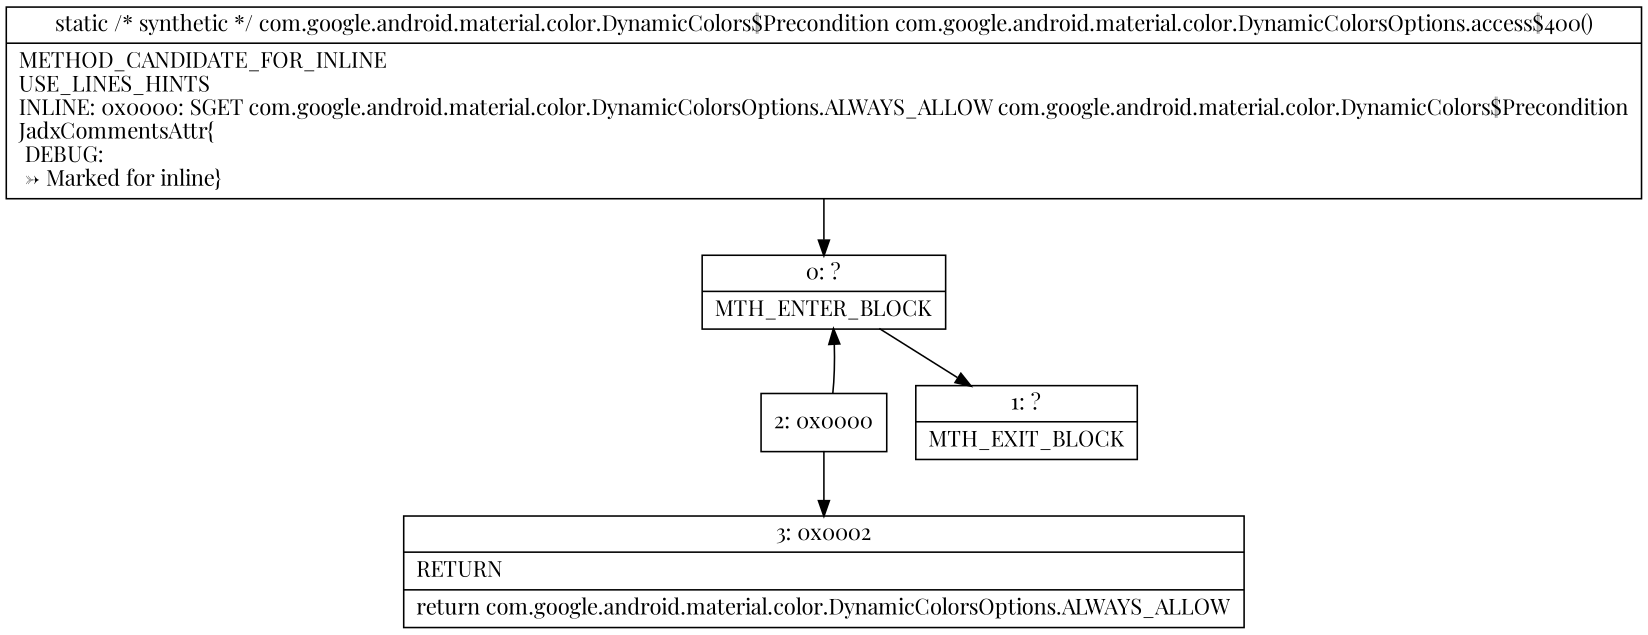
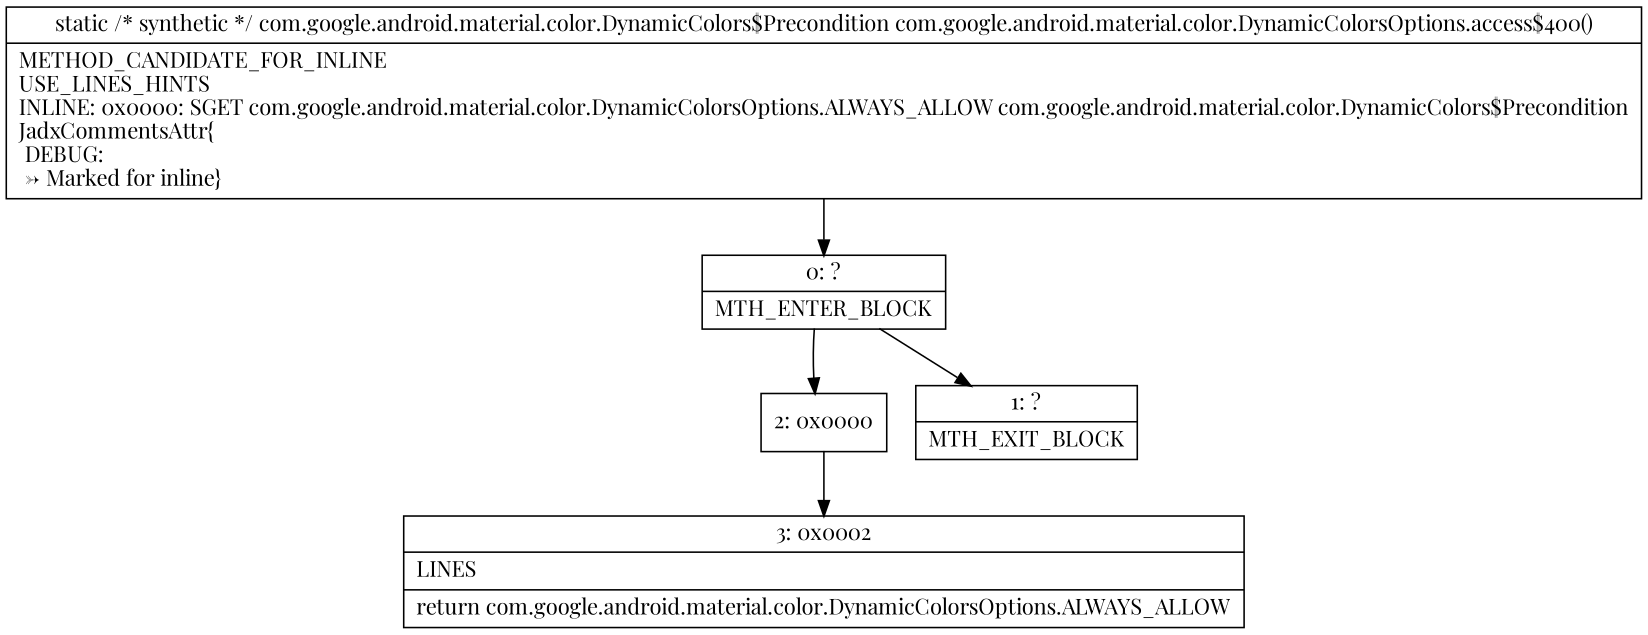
  digraph {
    fontname="Playfair Display"
    node [fontname="Playfair Display" shape=record]
    edge [fontname="Playfair Display"]
    n1 [label="{0\:\ ?|MTH_ENTER_BLOCK\l}"]
    n2 [label="{2\:\ 0x0000}"]
    n3 [label="{1\:\ ?|MTH_EXIT_BLOCK\l}"]
-   n4 [label="{3\:\ 0x0002|RETURN\l|return com.google.android.material.color.DynamicColorsOptions.ALWAYS_ALLOW\l}"]
+   n4 [label="{3\:\ 0x0002|LINES\l|return com.google.android.material.color.DynamicColorsOptions.ALWAYS_ALLOW\l}"]
    n5 [label="{static \/* synthetic *\/ com.google.android.material.color.DynamicColors$Precondition com.google.android.material.color.DynamicColorsOptions.access$400()  | METHOD_CANDIDATE_FOR_INLINE\lUSE_LINES_HINTS\lINLINE: 0x0000: SGET   com.google.android.material.color.DynamicColorsOptions.ALWAYS_ALLOW com.google.android.material.color.DynamicColors$Precondition\lJadxCommentsAttr\{\l DEBUG: \l \-\> Marked for inline\}\l}"]
-   n2 -> n1
+   n1 -> n2
    n1 -> n3
    n2 -> n4
    n5 -> n1
  }
